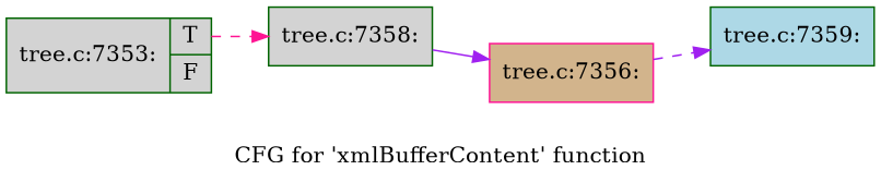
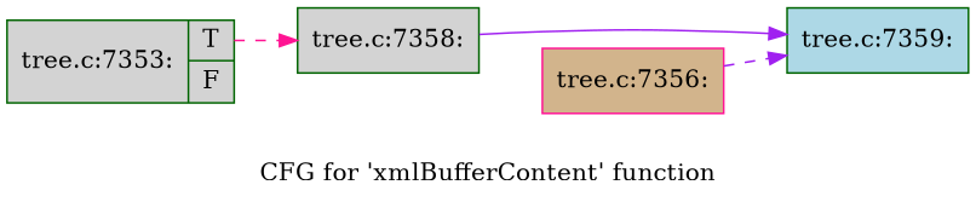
  digraph {
    label="CFG for 'xmlBufferContent' function"
    rankdir=LR
    node [color=darkgreen fillcolor=lightgrey shape=record style=filled]
    edge [color=purple style=dashed]
    n1 [label="{tree.c:7353:|{<s0>T|<s1>F}}"]
    n2 [label="{tree.c:7358:}"]
    n3 [fillcolor=lightblue label="{tree.c:7359:}"]
    n4 [color=deeppink fillcolor=tan label="{tree.c:7356:}"]
    n1 -> n2 [color=deeppink tailport=s0]
-   n2 -> n4 [style=solid]
+   n2 -> n3 [style=solid]
    n4 -> n3
  }
